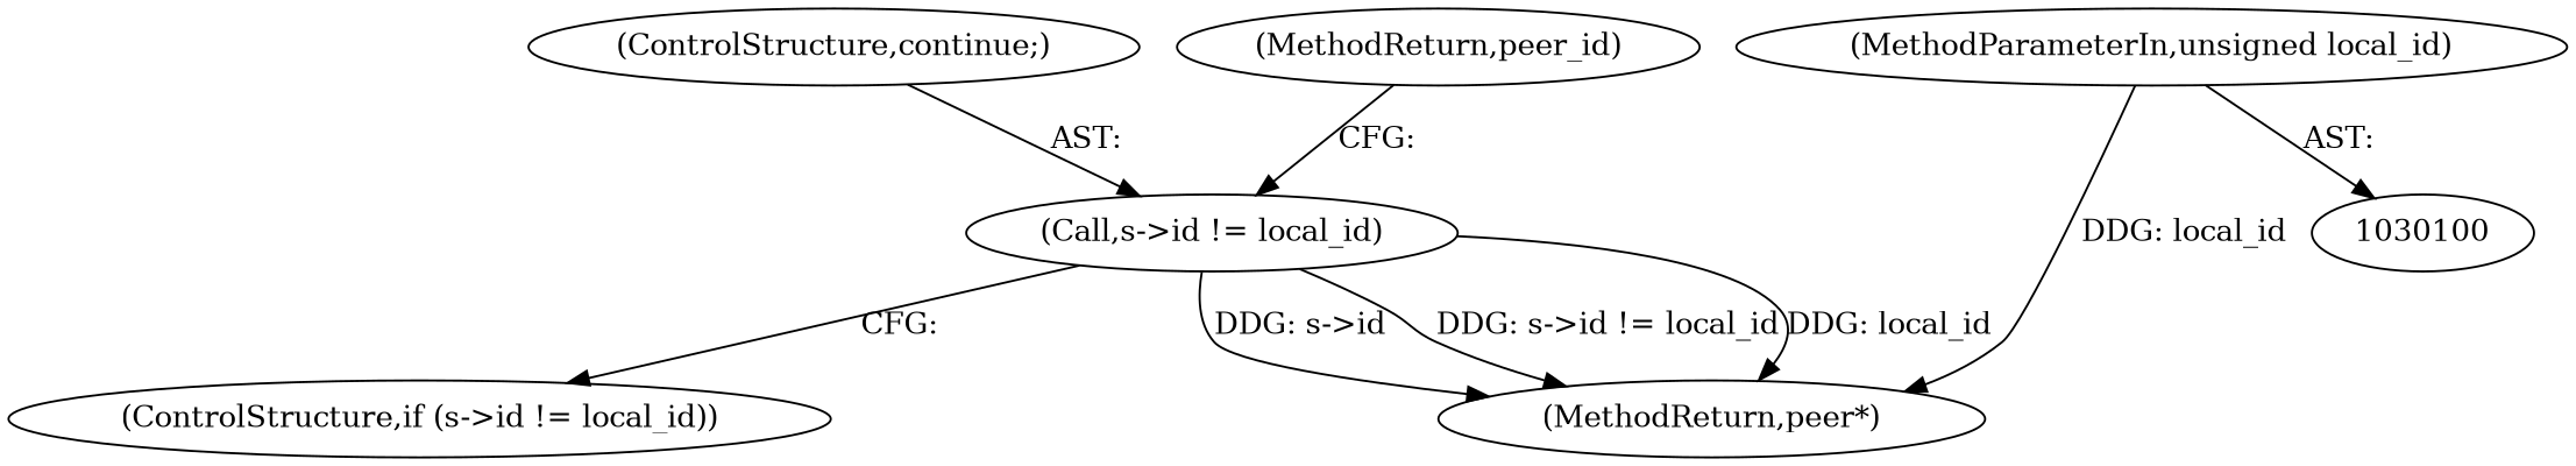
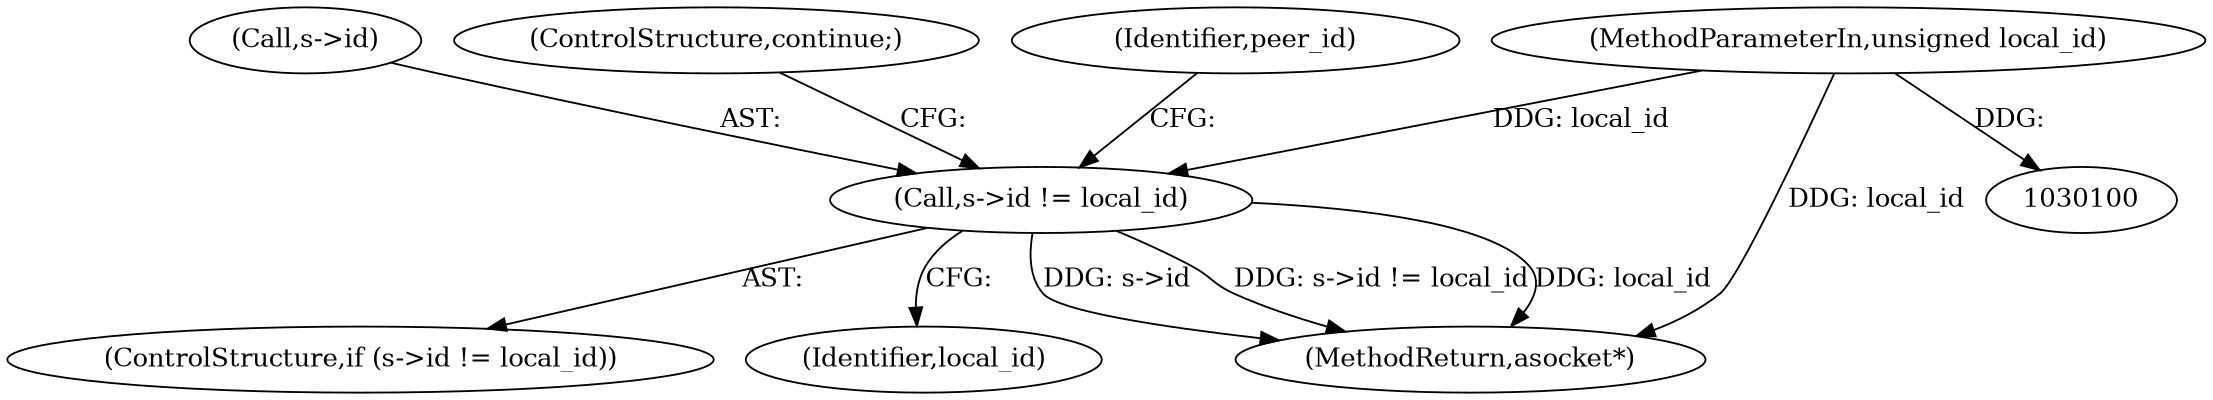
  digraph {
    n1 [label="(Call,s->id != local_id)"]
    n2 [label="(ControlStructure,if (s->id != local_id))"]
-   n4 [label="(MethodReturn,peer*)"]
+   n3 [label="(Identifier,local_id)"]
+   n4 [label="(MethodReturn,asocket*)"]
    n5 [label="(MethodParameterIn,unsigned local_id)"]
    n6 [label=1030100]
+   n7 [label="(Call,s->id)"]
    n8 [label="(ControlStructure,continue;)"]
-   n9 [label="(MethodReturn,peer_id)"]
-   n1 -> n2 [label="CFG: "]
+   n9 [label="(Identifier,peer_id)"]
+   n1 -> n2 [label="AST: "]
+   n1 -> n3 [label="CFG: "]
    n1 -> n4 [label="DDG: s->id"]
    n1 -> n4 [label="DDG: s->id != local_id"]
    n1 -> n4 [label="DDG: local_id"]
+   n5 -> n1 [label="DDG: local_id"]
    n5 -> n4 [label="DDG: local_id"]
-   n5 -> n6 [label="AST: "]
-   n8 -> n1 [label="AST: "]
+   n5 -> n6 [label="DDG: "]
+   n7 -> n1 [label="AST: "]
+   n8 -> n1 [label="CFG: "]
    n9 -> n1 [label="CFG: "]
  }
